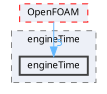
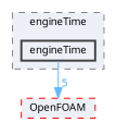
  digraph {
    compound=true
    fontname="Noto Sans"
    node [fillcolor="#edf0f7" fontname="Noto Sans" fontsize=10 shape=box]
    n1 [color=grey25 height=0.2 label=engineTime style="filled,bold" width=0.4]
    n2 [color=red height=0.2 label=OpenFOAM style="filled,dashed" width=0.4]
    subgraph cluster_1 {
      bgcolor="#edf0f7"
      fontsize=10
      label=engineTime
      pencolor=grey50
      style="filled,dashed"
      n1
    }
-   n2 -> n1 [color=steelblue1 fontcolor=steelblue1 fontname="Noto Sans" fontsize=10 headlabel=5 labeldistance=1.5 labelfontname=Helvetica labelfontsize=10]
+   n1 -> n2 [color=steelblue1 fontcolor=steelblue1 fontname="Noto Sans" fontsize=10 headlabel=5 labeldistance=1.5 labelfontname=Helvetica labelfontsize=10]
  }
